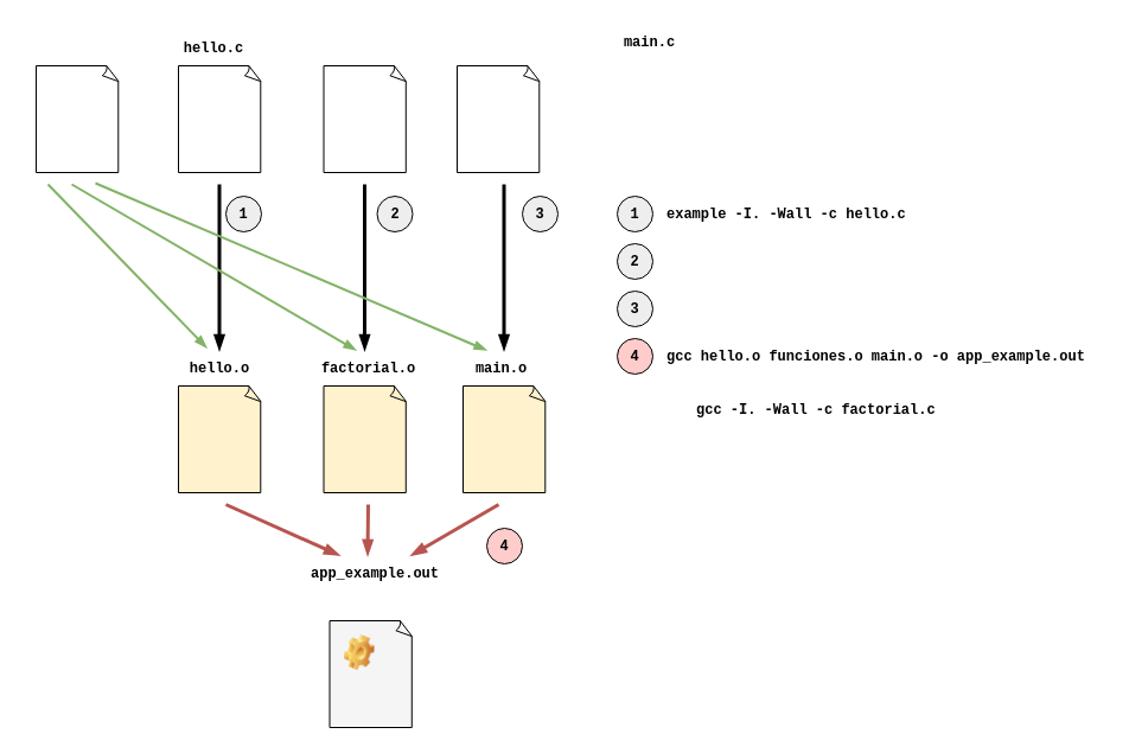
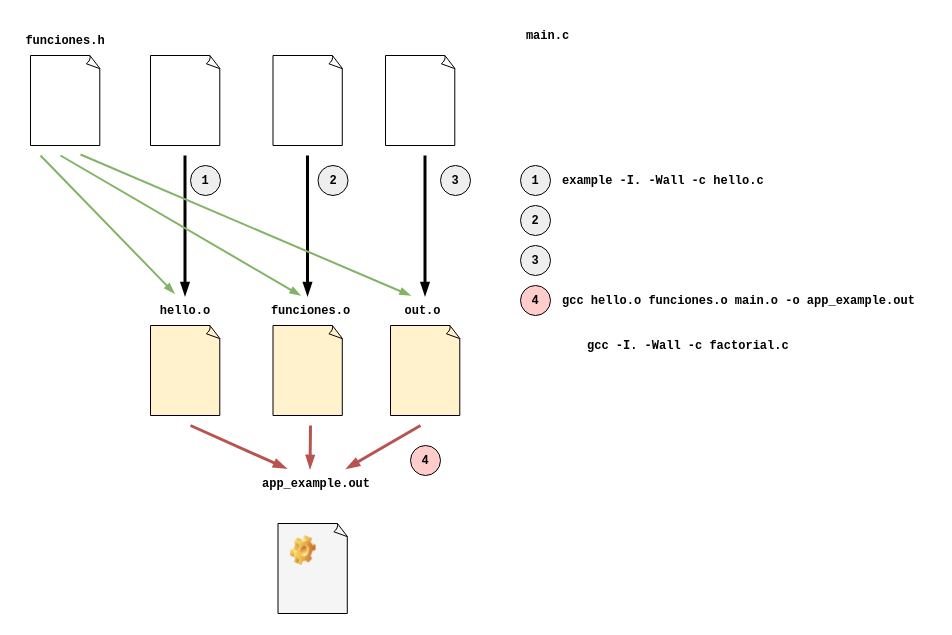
  <mxCell id="0" />
  <mxCell id="1" parent="0" />
  <mxCell id="2" value="" style="whiteSpace=wrap;html=1;shape=mxgraph.basic.document" parent="1" vertex="1"><mxGeometry x="30" y="55" width="70" height="90" as="geometry" /></mxCell>
- <mxCell id="4" value="&lt;font face=&quot;Courier New&quot;&gt;&lt;b&gt;hello.c&lt;/b&gt;&lt;/font&gt;" style="text;html=1;align=center;verticalAlign=middle;whiteSpace=wrap;rounded=0;" parent="1" vertex="1"><mxGeometry x="150" y="25" width="60" height="30" as="geometry" /></mxCell>
+ <mxCell id="3" value="&lt;font face=&quot;Courier New&quot;&gt;&lt;b&gt;funciones.h&lt;/b&gt;&lt;/font&gt;" style="text;html=1;align=center;verticalAlign=middle;whiteSpace=wrap;rounded=0;" parent="1" vertex="1"><mxGeometry x="20" y="25" width="90" height="30" as="geometry" /></mxCell>
  <mxCell id="5" value="" style="whiteSpace=wrap;html=1;shape=mxgraph.basic.document" parent="1" vertex="1"><mxGeometry x="150" y="55" width="70" height="90" as="geometry" /></mxCell>
  <mxCell id="6" value="" style="whiteSpace=wrap;html=1;shape=mxgraph.basic.document" parent="1" vertex="1"><mxGeometry x="272.5" y="55" width="70" height="90" as="geometry" /></mxCell>
  <mxCell id="7" value="" style="whiteSpace=wrap;html=1;shape=mxgraph.basic.document" vertex="1" parent="1"><mxGeometry x="385" y="55" width="70" height="90" as="geometry" /></mxCell>
  <mxCell id="8" value="&lt;font face=&quot;Courier New&quot;&gt;&lt;b&gt;main.c&lt;/b&gt;&lt;/font&gt;" style="text;html=1;align=center;verticalAlign=middle;whiteSpace=wrap;rounded=0;" vertex="1" parent="1"><mxGeometry x="510" y="20" width="75" height="30" as="geometry" /></mxCell>
  <mxCell id="9" value="" style="whiteSpace=wrap;html=1;shape=mxgraph.basic.document;fillColor=#fff2cc;strokeColor=#000000;" vertex="1" parent="1"><mxGeometry x="150" y="325" width="70" height="90" as="geometry" /></mxCell>
  <mxCell id="10" value="" style="whiteSpace=wrap;html=1;shape=mxgraph.basic.document;fillColor=#fff2cc;strokeColor=#000000;" vertex="1" parent="1"><mxGeometry x="272.5" y="325" width="70" height="90" as="geometry" /></mxCell>
  <mxCell id="11" value="" style="whiteSpace=wrap;html=1;shape=mxgraph.basic.document;fillColor=#fff2cc;strokeColor=#000000;" vertex="1" parent="1"><mxGeometry x="390" y="325" width="70" height="90" as="geometry" /></mxCell>
  <mxCell id="12" value="" style="endArrow=blockThin;html=1;rounded=0;strokeWidth=3;endFill=1;" edge="1" parent="1"><mxGeometry width="50" height="50" relative="1" as="geometry"><mxPoint x="184.5" y="155" as="sourcePoint" /><mxPoint x="184.5" y="295" as="targetPoint" /></mxGeometry></mxCell>
  <mxCell id="13" value="" style="endArrow=blockThin;html=1;rounded=0;strokeWidth=3;endFill=1;" edge="1" parent="1"><mxGeometry width="50" height="50" relative="1" as="geometry"><mxPoint x="307" y="155" as="sourcePoint" /><mxPoint x="307" y="295" as="targetPoint" /></mxGeometry></mxCell>
  <mxCell id="14" value="" style="endArrow=blockThin;html=1;rounded=0;strokeWidth=3;endFill=1;" edge="1" parent="1"><mxGeometry width="50" height="50" relative="1" as="geometry"><mxPoint x="424.5" y="155" as="sourcePoint" /><mxPoint x="424.5" y="295" as="targetPoint" /></mxGeometry></mxCell>
  <mxCell id="15" value="" style="endArrow=blockThin;html=1;rounded=0;strokeWidth=2;endFill=1;fillColor=#d5e8d4;strokeColor=#82b366;" edge="1" parent="1"><mxGeometry width="50" height="50" relative="1" as="geometry"><mxPoint x="40" y="155" as="sourcePoint" /><mxPoint x="174" y="293" as="targetPoint" /></mxGeometry></mxCell>
  <mxCell id="16" value="" style="endArrow=blockThin;html=1;rounded=0;strokeWidth=2;endFill=1;fillColor=#d5e8d4;strokeColor=#82b366;" edge="1" parent="1"><mxGeometry width="50" height="50" relative="1" as="geometry"><mxPoint x="60" y="155" as="sourcePoint" /><mxPoint x="300" y="295" as="targetPoint" /></mxGeometry></mxCell>
  <mxCell id="17" value="" style="endArrow=blockThin;html=1;rounded=0;strokeWidth=2;endFill=1;fillColor=#d5e8d4;strokeColor=#82b366;" edge="1" parent="1"><mxGeometry width="50" height="50" relative="1" as="geometry"><mxPoint x="80" y="154" as="sourcePoint" /><mxPoint x="410" y="295" as="targetPoint" /></mxGeometry></mxCell>
  <mxCell id="18" value="&lt;font face=&quot;Courier New&quot;&gt;&lt;b&gt;hello.o&lt;/b&gt;&lt;/font&gt;" style="text;html=1;align=center;verticalAlign=middle;whiteSpace=wrap;rounded=0;" vertex="1" parent="1"><mxGeometry x="155" y="295" width="60" height="30" as="geometry" /></mxCell>
- <mxCell id="19" value="&lt;font face=&quot;Courier New&quot;&gt;&lt;b&gt;factorial.o&lt;/b&gt;&lt;/font&gt;" style="text;html=1;align=center;verticalAlign=middle;whiteSpace=wrap;rounded=0;" vertex="1" parent="1"><mxGeometry x="272.5" y="295" width="75" height="30" as="geometry" /></mxCell>
- <mxCell id="20" value="&lt;font face=&quot;Courier New&quot;&gt;&lt;b&gt;main.o&lt;/b&gt;&lt;/font&gt;" style="text;html=1;align=center;verticalAlign=middle;whiteSpace=wrap;rounded=0;" vertex="1" parent="1"><mxGeometry x="385" y="295" width="75" height="30" as="geometry" /></mxCell>
+ <mxCell id="19" value="&lt;font face=&quot;Courier New&quot;&gt;&lt;b&gt;funciones.o&lt;/b&gt;&lt;/font&gt;" style="text;html=1;align=center;verticalAlign=middle;whiteSpace=wrap;rounded=0;" vertex="1" parent="1"><mxGeometry x="272.5" y="295" width="75" height="30" as="geometry" /></mxCell>
+ <mxCell id="20" value="&lt;font face=&quot;Courier New&quot;&gt;&lt;b&gt;out.o&lt;/b&gt;&lt;/font&gt;" style="text;html=1;align=center;verticalAlign=middle;whiteSpace=wrap;rounded=0;" vertex="1" parent="1"><mxGeometry x="385" y="295" width="75" height="30" as="geometry" /></mxCell>
  <mxCell id="21" value="&lt;div&gt;&lt;font face=&quot;Courier New&quot;&gt;&lt;b&gt;example -I. -Wall -c hello.c&lt;/b&gt;&lt;/font&gt;&lt;/div&gt;" style="text;html=1;align=left;verticalAlign=middle;whiteSpace=wrap;rounded=0;" vertex="1" parent="1"><mxGeometry x="560" y="165" width="230" height="30" as="geometry" /></mxCell>
  <mxCell id="22" value="&lt;div&gt;&lt;font face=&quot;Courier New&quot;&gt;&lt;b&gt;gcc -I. -Wall -c factorial.c&lt;/b&gt;&lt;/font&gt;&lt;/div&gt;" style="text;html=1;align=left;verticalAlign=middle;whiteSpace=wrap;rounded=0;" vertex="1" parent="1"><mxGeometry x="585" y="330" width="230" height="30" as="geometry" /></mxCell>
  <mxCell id="23" value="&lt;font face=&quot;Courier New&quot;&gt;&lt;b&gt;1&lt;/b&gt;&lt;/font&gt;" style="ellipse;whiteSpace=wrap;html=1;aspect=fixed;fillColor=#eeeeee;strokeColor=#000000;" vertex="1" parent="1"><mxGeometry x="190" y="165" width="30" height="30" as="geometry" /></mxCell>
  <mxCell id="24" value="&lt;font face=&quot;Courier New&quot;&gt;&lt;b&gt;2&lt;/b&gt;&lt;/font&gt;" style="ellipse;whiteSpace=wrap;html=1;aspect=fixed;fillColor=#eeeeee;strokeColor=#000000;" vertex="1" parent="1"><mxGeometry x="317.5" y="165" width="30" height="30" as="geometry" /></mxCell>
  <mxCell id="25" value="&lt;font face=&quot;Courier New&quot;&gt;&lt;b&gt;3&lt;/b&gt;&lt;/font&gt;" style="ellipse;whiteSpace=wrap;html=1;aspect=fixed;fillColor=#eeeeee;strokeColor=#000000;" vertex="1" parent="1"><mxGeometry x="440" y="165" width="30" height="30" as="geometry" /></mxCell>
  <mxCell id="26" value="&lt;font face=&quot;Courier New&quot;&gt;&lt;b&gt;1&lt;/b&gt;&lt;/font&gt;" style="ellipse;whiteSpace=wrap;html=1;aspect=fixed;fillColor=#eeeeee;strokeColor=#000000;" vertex="1" parent="1"><mxGeometry x="520" y="165" width="30" height="30" as="geometry" /></mxCell>
  <mxCell id="27" value="&lt;font face=&quot;Courier New&quot;&gt;&lt;b&gt;2&lt;/b&gt;&lt;/font&gt;" style="ellipse;whiteSpace=wrap;html=1;aspect=fixed;fillColor=#eeeeee;strokeColor=#000000;" vertex="1" parent="1"><mxGeometry x="520" y="205" width="30" height="30" as="geometry" /></mxCell>
  <mxCell id="28" value="&lt;font face=&quot;Courier New&quot;&gt;&lt;b&gt;3&lt;/b&gt;&lt;/font&gt;" style="ellipse;whiteSpace=wrap;html=1;aspect=fixed;fillColor=#eeeeee;strokeColor=#000000;" vertex="1" parent="1"><mxGeometry x="520" y="245" width="30" height="30" as="geometry" /></mxCell>
  <mxCell id="29" value="" style="whiteSpace=wrap;html=1;shape=mxgraph.basic.document;fillColor=#f5f5f5;strokeColor=#000000;fontColor=#333333;" vertex="1" parent="1"><mxGeometry x="277.5" y="523" width="70" height="90" as="geometry" /></mxCell>
  <mxCell id="30" value="&lt;font face=&quot;Courier New&quot;&gt;&lt;b&gt;app_example.out&lt;/b&gt;&lt;/font&gt;" style="text;html=1;align=center;verticalAlign=middle;whiteSpace=wrap;rounded=0;" vertex="1" parent="1"><mxGeometry x="256" y="468" width="120" height="30" as="geometry" /></mxCell>
  <mxCell id="31" value="" style="endArrow=blockThin;html=1;rounded=0;strokeWidth=3;endFill=1;entryX=0.25;entryY=0;entryDx=0;entryDy=0;fillColor=#f8cecc;strokeColor=#b85450;" edge="1" parent="1" target="30"><mxGeometry width="50" height="50" relative="1" as="geometry"><mxPoint x="190" y="425" as="sourcePoint" /><mxPoint x="309.5" y="495" as="targetPoint" /></mxGeometry></mxCell>
  <mxCell id="32" value="" style="endArrow=blockThin;html=1;rounded=0;strokeWidth=3;endFill=1;entryX=0.75;entryY=0;entryDx=0;entryDy=0;fillColor=#f8cecc;strokeColor=#b85450;" edge="1" parent="1" target="30"><mxGeometry width="50" height="50" relative="1" as="geometry"><mxPoint x="420" y="425" as="sourcePoint" /><mxPoint x="293" y="505" as="targetPoint" /></mxGeometry></mxCell>
  <mxCell id="33" value="" style="endArrow=blockThin;html=1;rounded=0;strokeWidth=3;endFill=1;entryX=0.446;entryY=0;entryDx=0;entryDy=0;entryPerimeter=0;fillColor=#f8cecc;strokeColor=#b85450;" edge="1" parent="1" target="30"><mxGeometry width="50" height="50" relative="1" as="geometry"><mxPoint x="310" y="425" as="sourcePoint" /><mxPoint x="348" y="505" as="targetPoint" /></mxGeometry></mxCell>
  <mxCell id="34" value="&lt;font face=&quot;Courier New&quot;&gt;&lt;b&gt;4&lt;/b&gt;&lt;/font&gt;" style="ellipse;whiteSpace=wrap;html=1;aspect=fixed;fillColor=#ffcccc;strokeColor=#000000;" vertex="1" parent="1"><mxGeometry x="410" y="445" width="30" height="30" as="geometry" /></mxCell>
  <mxCell id="35" value="&lt;font face=&quot;Courier New&quot;&gt;&lt;b&gt;4&lt;/b&gt;&lt;/font&gt;" style="ellipse;whiteSpace=wrap;html=1;aspect=fixed;fillColor=#ffcccc;strokeColor=#000000;" vertex="1" parent="1"><mxGeometry x="520" y="285" width="30" height="30" as="geometry" /></mxCell>
  <mxCell id="36" value="&lt;div&gt;&lt;font face=&quot;Courier New&quot;&gt;&lt;b&gt;gcc hello&lt;/b&gt;&lt;/font&gt;&lt;span style=&quot;background-color: initial;&quot;&gt;&lt;font face=&quot;Courier New&quot;&gt;&lt;b&gt;.o funciones.o main.o -o app_example.out&lt;/b&gt;&lt;/font&gt;&lt;/span&gt;&lt;/div&gt;" style="text;html=1;align=left;verticalAlign=middle;whiteSpace=wrap;rounded=0;" vertex="1" parent="1"><mxGeometry x="560" y="285" width="370" height="30" as="geometry" /></mxCell>
  <mxCell id="37" value="" style="shape=image;html=1;verticalLabelPosition=bottom;verticalAlign=top;imageAspect=1;aspect=fixed;image=img/clipart/Gear_128x128.png" vertex="1" parent="1"><mxGeometry x="290" y="535" width="25.57" height="30" as="geometry" /></mxCell>
